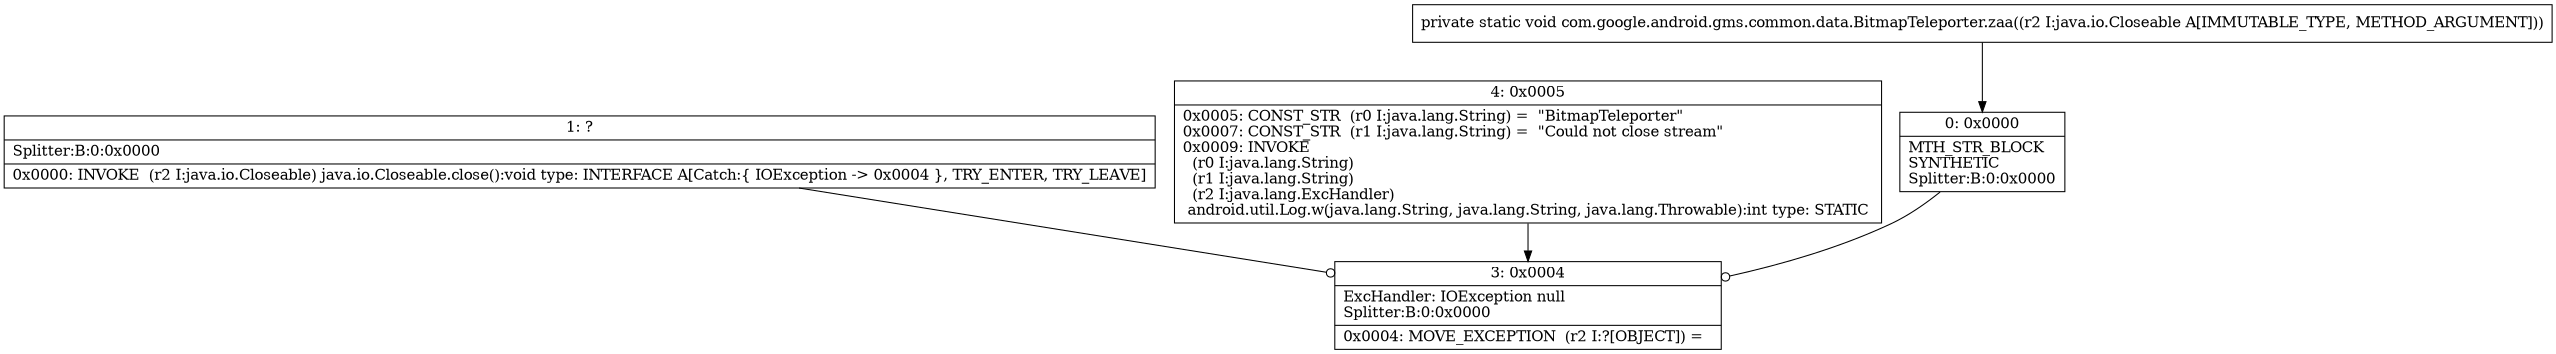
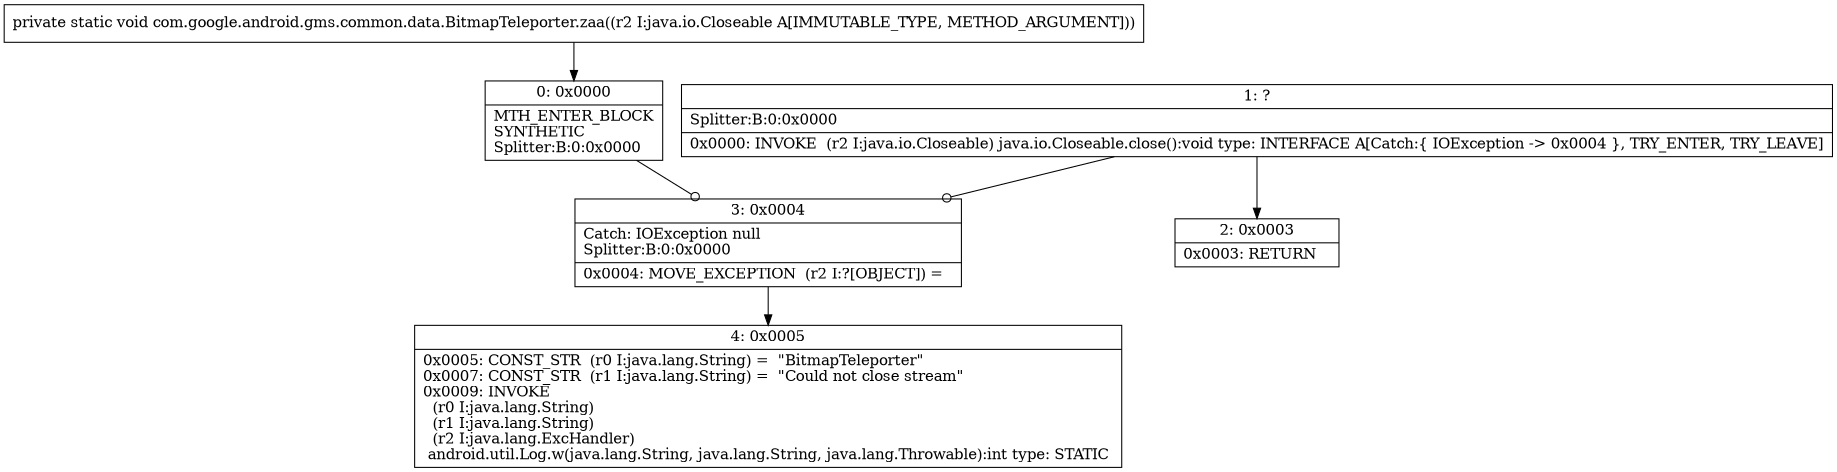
  digraph {
    node [shape=record]
    edge [arrowhead=normal]
-   n1 [label="{0\:\ 0x0000|MTH_STR_BLOCK\lSYNTHETIC\lSplitter:B:0:0x0000\l}"]
-   n2 [label="{3\:\ 0x0004|ExcHandler: IOException null\lSplitter:B:0:0x0000\l|0x0004: MOVE_EXCEPTION  (r2 I:?[OBJECT]) =  \l}"]
+   n1 [label="{0\:\ 0x0000|MTH_ENTER_BLOCK\lSYNTHETIC\lSplitter:B:0:0x0000\l}"]
+   n2 [label="{3\:\ 0x0004|Catch: IOException null\lSplitter:B:0:0x0000\l|0x0004: MOVE_EXCEPTION  (r2 I:?[OBJECT]) =  \l}"]
    n3 [label="{1\:\ ?|Splitter:B:0:0x0000\l|0x0000: INVOKE  (r2 I:java.io.Closeable) java.io.Closeable.close():void type: INTERFACE A[Catch:\{ IOException \-\> 0x0004 \}, TRY_ENTER, TRY_LEAVE]\l}"]
+   n4 [label="{2\:\ 0x0003|0x0003: RETURN   \l}"]
    n5 [label="{4\:\ 0x0005|0x0005: CONST_STR  (r0 I:java.lang.String) =  \"BitmapTeleporter\" \l0x0007: CONST_STR  (r1 I:java.lang.String) =  \"Could not close stream\" \l0x0009: INVOKE  \l  (r0 I:java.lang.String)\l  (r1 I:java.lang.String)\l  (r2 I:java.lang.ExcHandler)\l android.util.Log.w(java.lang.String, java.lang.String, java.lang.Throwable):int type: STATIC \l}"]
    n6 [label="{private static void com.google.android.gms.common.data.BitmapTeleporter.zaa((r2 I:java.io.Closeable A[IMMUTABLE_TYPE, METHOD_ARGUMENT])) }"]
    n1 -> n2 [arrowhead=odot]
-   n5 -> n2
+   n2 -> n5
    n3 -> n2 [arrowhead=odot]
+   n3 -> n4
    n6 -> n1
  }
